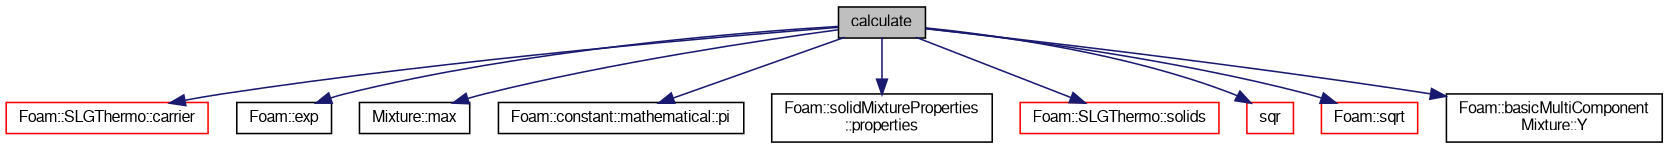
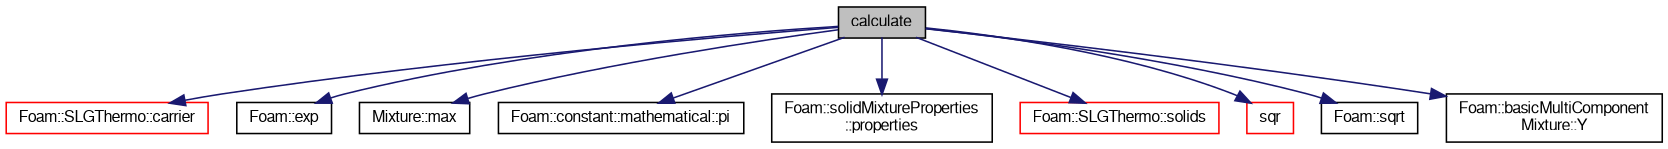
  digraph {
    rankdir=TB
    node [color=black fontname=FreeSans fontsize=10 shape=record]
    edge [color=midnightblue fontname=FreeSans fontsize=10 labelfontname=FreeSans labelfontsize=10 style=solid]
    n1 [fillcolor=grey75 fontcolor=black height=0.2 label=calculate style=filled width=0.4]
    n2 [color=red height=0.2 label="Foam::SLGThermo::carrier" width=0.4]
    n3 [height=0.2 label="Foam::exp" width=0.4]
    n4 [height=0.2 label="Mixture::max" width=0.4]
    n5 [height=0.2 label="Foam::constant::mathematical::pi" width=0.4]
    n6 [height=0.2 label="Foam::solidMixtureProperties\l::properties" width=0.4]
    n7 [color=red height=0.2 label="Foam::SLGThermo::solids" width=0.4]
    n8 [color=red height=0.2 label=sqr width=0.4]
-   n9 [color=red height=0.2 label="Foam::sqrt" width=0.4]
+   n9 [height=0.2 label="Foam::sqrt" width=0.4]
    n10 [height=0.2 label="Foam::basicMultiComponent\lMixture::Y" width=0.4]
    n1 -> n2
    n1 -> n3
    n1 -> n4
    n1 -> n5
    n1 -> n6
    n1 -> n7
    n1 -> n8
    n1 -> n9
    n1 -> n10
  }
